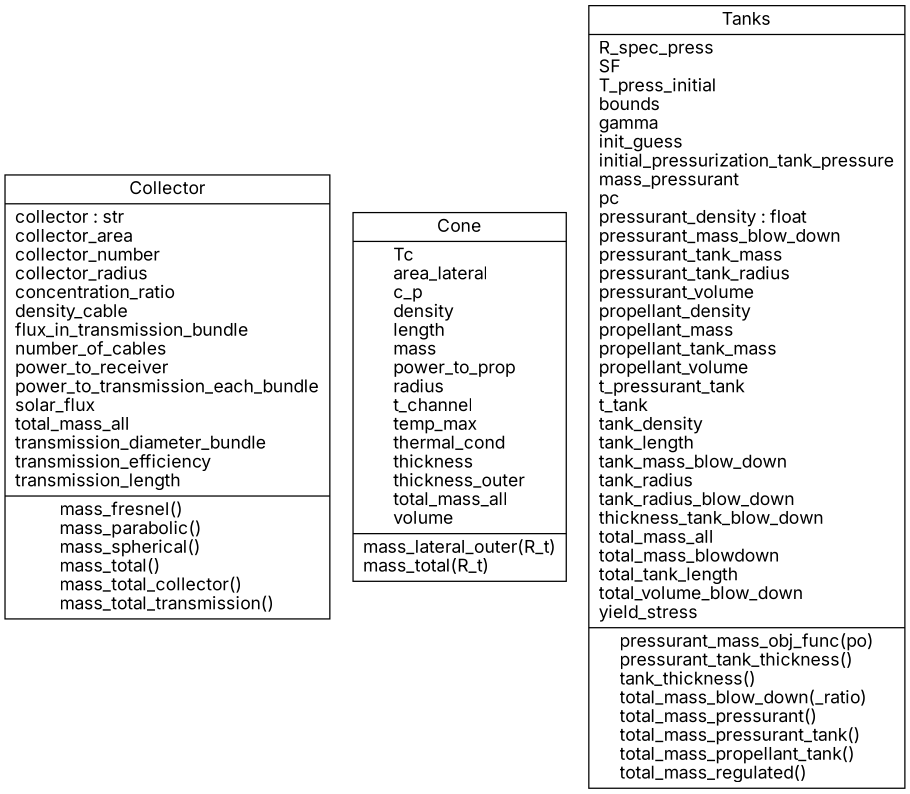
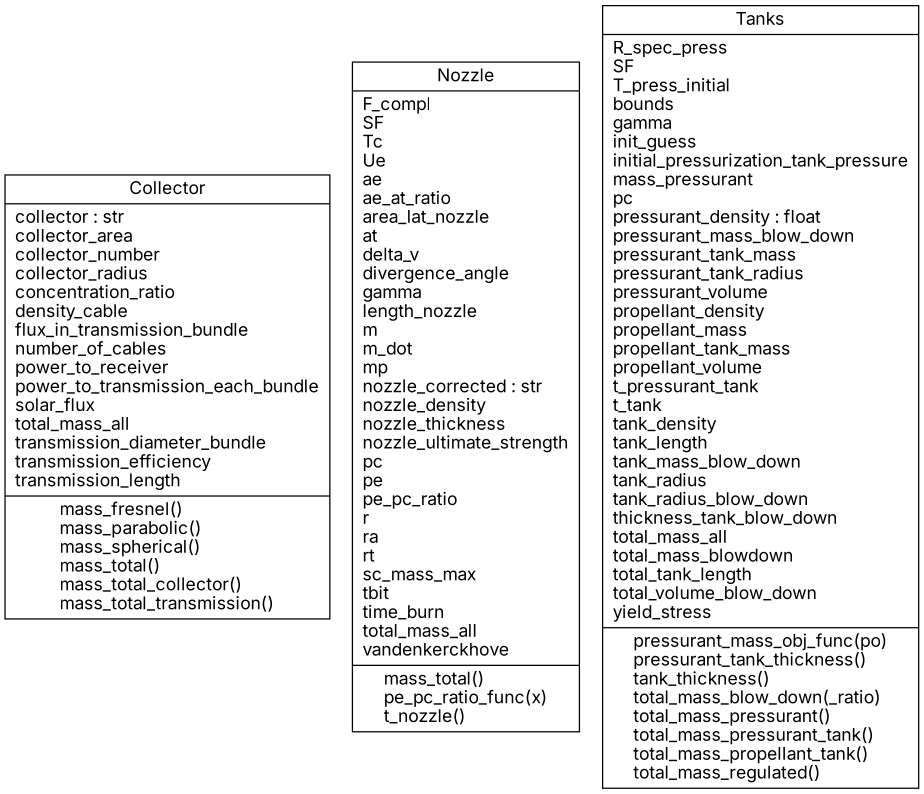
  digraph {
    rankdir=BT
    fontname=Inter
    node [color=black fontcolor=black shape=record style=solid fontname=Inter]
    n1 [label=<{Collector|collector : str<br ALIGN="LEFT"/>collector_area<br ALIGN="LEFT"/>collector_number<br ALIGN="LEFT"/>collector_radius<br ALIGN="LEFT"/>concentration_ratio<br ALIGN="LEFT"/>density_cable<br ALIGN="LEFT"/>flux_in_transmission_bundle<br ALIGN="LEFT"/>number_of_cables<br ALIGN="LEFT"/>power_to_receiver<br ALIGN="LEFT"/>power_to_transmission_each_bundle<br ALIGN="LEFT"/>solar_flux<br ALIGN="LEFT"/>total_mass_all<br ALIGN="LEFT"/>transmission_diameter_bundle<br ALIGN="LEFT"/>transmission_efficiency<br ALIGN="LEFT"/>transmission_length<br ALIGN="LEFT"/>|mass_fresnel()<br ALIGN="LEFT"/>mass_parabolic()<br ALIGN="LEFT"/>mass_spherical()<br ALIGN="LEFT"/>mass_total()<br ALIGN="LEFT"/>mass_total_collector()<br ALIGN="LEFT"/>mass_total_transmission()<br ALIGN="LEFT"/>}>]
-   n2 [label=<{Cone|Tc<br ALIGN="LEFT"/>area_lateral<br ALIGN="LEFT"/>c_p<br ALIGN="LEFT"/>density<br ALIGN="LEFT"/>length<br ALIGN="LEFT"/>mass<br ALIGN="LEFT"/>power_to_prop<br ALIGN="LEFT"/>radius<br ALIGN="LEFT"/>t_channel<br ALIGN="LEFT"/>temp_max<br ALIGN="LEFT"/>thermal_cond<br ALIGN="LEFT"/>thickness<br ALIGN="LEFT"/>thickness_outer<br ALIGN="LEFT"/>total_mass_all<br ALIGN="LEFT"/>volume<br ALIGN="LEFT"/>|mass_lateral_outer(R_t)<br ALIGN="LEFT"/>mass_total(R_t)<br ALIGN="LEFT"/>}>]
+   n3 [label=<{Nozzle|F_compl<br ALIGN="LEFT"/>SF<br ALIGN="LEFT"/>Tc<br ALIGN="LEFT"/>Ue<br ALIGN="LEFT"/>ae<br ALIGN="LEFT"/>ae_at_ratio<br ALIGN="LEFT"/>area_lat_nozzle<br ALIGN="LEFT"/>at<br ALIGN="LEFT"/>delta_v<br ALIGN="LEFT"/>divergence_angle<br ALIGN="LEFT"/>gamma<br ALIGN="LEFT"/>length_nozzle<br ALIGN="LEFT"/>m<br ALIGN="LEFT"/>m_dot<br ALIGN="LEFT"/>mp<br ALIGN="LEFT"/>nozzle_corrected : str<br ALIGN="LEFT"/>nozzle_density<br ALIGN="LEFT"/>nozzle_thickness<br ALIGN="LEFT"/>nozzle_ultimate_strength<br ALIGN="LEFT"/>pc<br ALIGN="LEFT"/>pe<br ALIGN="LEFT"/>pe_pc_ratio<br ALIGN="LEFT"/>r<br ALIGN="LEFT"/>ra<br ALIGN="LEFT"/>rt<br ALIGN="LEFT"/>sc_mass_max<br ALIGN="LEFT"/>tbit<br ALIGN="LEFT"/>time_burn<br ALIGN="LEFT"/>total_mass_all<br ALIGN="LEFT"/>vandenkerckhove<br ALIGN="LEFT"/>|mass_total()<br ALIGN="LEFT"/>pe_pc_ratio_func(x)<br ALIGN="LEFT"/>t_nozzle()<br ALIGN="LEFT"/>}>]
    n4 [label=<{Tanks|R_spec_press<br ALIGN="LEFT"/>SF<br ALIGN="LEFT"/>T_press_initial<br ALIGN="LEFT"/>bounds<br ALIGN="LEFT"/>gamma<br ALIGN="LEFT"/>init_guess<br ALIGN="LEFT"/>initial_pressurization_tank_pressure<br ALIGN="LEFT"/>mass_pressurant<br ALIGN="LEFT"/>pc<br ALIGN="LEFT"/>pressurant_density : float<br ALIGN="LEFT"/>pressurant_mass_blow_down<br ALIGN="LEFT"/>pressurant_tank_mass<br ALIGN="LEFT"/>pressurant_tank_radius<br ALIGN="LEFT"/>pressurant_volume<br ALIGN="LEFT"/>propellant_density<br ALIGN="LEFT"/>propellant_mass<br ALIGN="LEFT"/>propellant_tank_mass<br ALIGN="LEFT"/>propellant_volume<br ALIGN="LEFT"/>t_pressurant_tank<br ALIGN="LEFT"/>t_tank<br ALIGN="LEFT"/>tank_density<br ALIGN="LEFT"/>tank_length<br ALIGN="LEFT"/>tank_mass_blow_down<br ALIGN="LEFT"/>tank_radius<br ALIGN="LEFT"/>tank_radius_blow_down<br ALIGN="LEFT"/>thickness_tank_blow_down<br ALIGN="LEFT"/>total_mass_all<br ALIGN="LEFT"/>total_mass_blowdown<br ALIGN="LEFT"/>total_tank_length<br ALIGN="LEFT"/>total_volume_blow_down<br ALIGN="LEFT"/>yield_stress<br ALIGN="LEFT"/>|pressurant_mass_obj_func(po)<br ALIGN="LEFT"/>pressurant_tank_thickness()<br ALIGN="LEFT"/>tank_thickness()<br ALIGN="LEFT"/>total_mass_blow_down(_ratio)<br ALIGN="LEFT"/>total_mass_pressurant()<br ALIGN="LEFT"/>total_mass_pressurant_tank()<br ALIGN="LEFT"/>total_mass_propellant_tank()<br ALIGN="LEFT"/>total_mass_regulated()<br ALIGN="LEFT"/>}>]
  }
